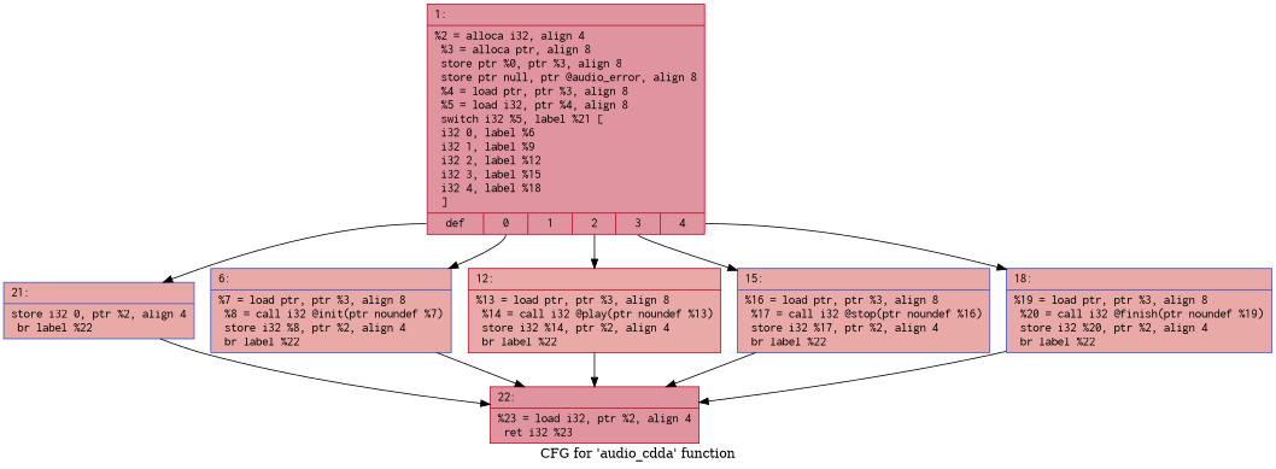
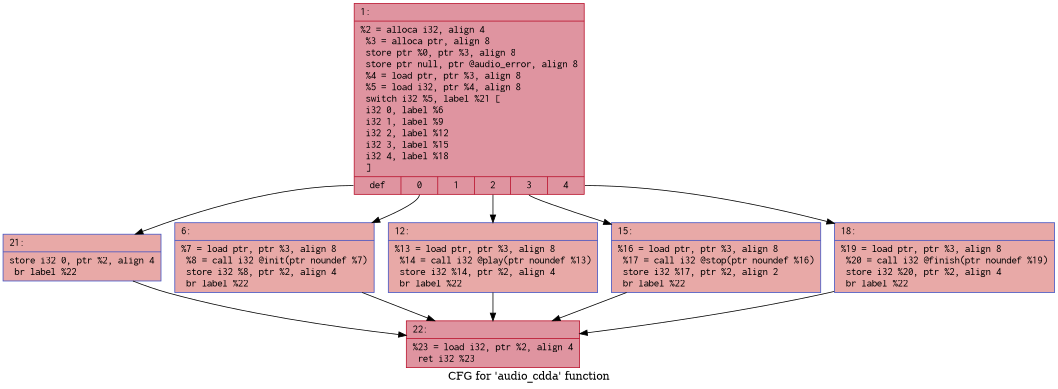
  digraph {
    label="CFG for 'audio_cdda' function"
    node [color="#3d50c3ff" fillcolor="#ca3b3770" fontname=Courier shape=record style=filled]
    n1 [color="#b70d28ff" fillcolor="#b70d2870" label="{1:\l|  %2 = alloca i32, align 4\l  %3 = alloca ptr, align 8\l  store ptr %0, ptr %3, align 8\l  store ptr null, ptr @audio_error, align 8\l  %4 = load ptr, ptr %3, align 8\l  %5 = load i32, ptr %4, align 8\l  switch i32 %5, label %21 [\l    i32 0, label %6\l    i32 1, label %9\l    i32 2, label %12\l    i32 3, label %15\l    i32 4, label %18\l  ]\l|{<s0>def|<s1>0|<s2>1|<s3>2|<s4>3|<s5>4}}"]
    n2 [label="{21:\l|  store i32 0, ptr %2, align 4\l  br label %22\l}"]
    n3 [label="{6:\l|  %7 = load ptr, ptr %3, align 8\l  %8 = call i32 @init(ptr noundef %7)\l  store i32 %8, ptr %2, align 4\l  br label %22\l}"]
-   n4 [color="#b70d28ff" label="{12:\l|  %13 = load ptr, ptr %3, align 8\l  %14 = call i32 @play(ptr noundef %13)\l  store i32 %14, ptr %2, align 4\l  br label %22\l}"]
-   n5 [label="{15:\l|  %16 = load ptr, ptr %3, align 8\l  %17 = call i32 @stop(ptr noundef %16)\l  store i32 %17, ptr %2, align 4\l  br label %22\l}"]
+   n4 [label="{12:\l|  %13 = load ptr, ptr %3, align 8\l  %14 = call i32 @play(ptr noundef %13)\l  store i32 %14, ptr %2, align 4\l  br label %22\l}"]
+   n5 [label="{15:\l|  %16 = load ptr, ptr %3, align 8\l  %17 = call i32 @stop(ptr noundef %16)\l  store i32 %17, ptr %2, align 2\l  br label %22\l}"]
    n6 [label="{18:\l|  %19 = load ptr, ptr %3, align 8\l  %20 = call i32 @finish(ptr noundef %19)\l  store i32 %20, ptr %2, align 4\l  br label %22\l}"]
    n7 [color="#b70d28ff" fillcolor="#b70d2870" label="{22:\l|  %23 = load i32, ptr %2, align 4\l  ret i32 %23\l}"]
    n1 -> n2 [tailport=s0]
    n1 -> n3 [tailport=s1]
    n1 -> n4 [tailport=s3]
    n1 -> n5 [tailport=s4]
    n1 -> n6 [tailport=s5]
    n2 -> n7
    n3 -> n7
    n4 -> n7
    n5 -> n7
    n6 -> n7
  }
